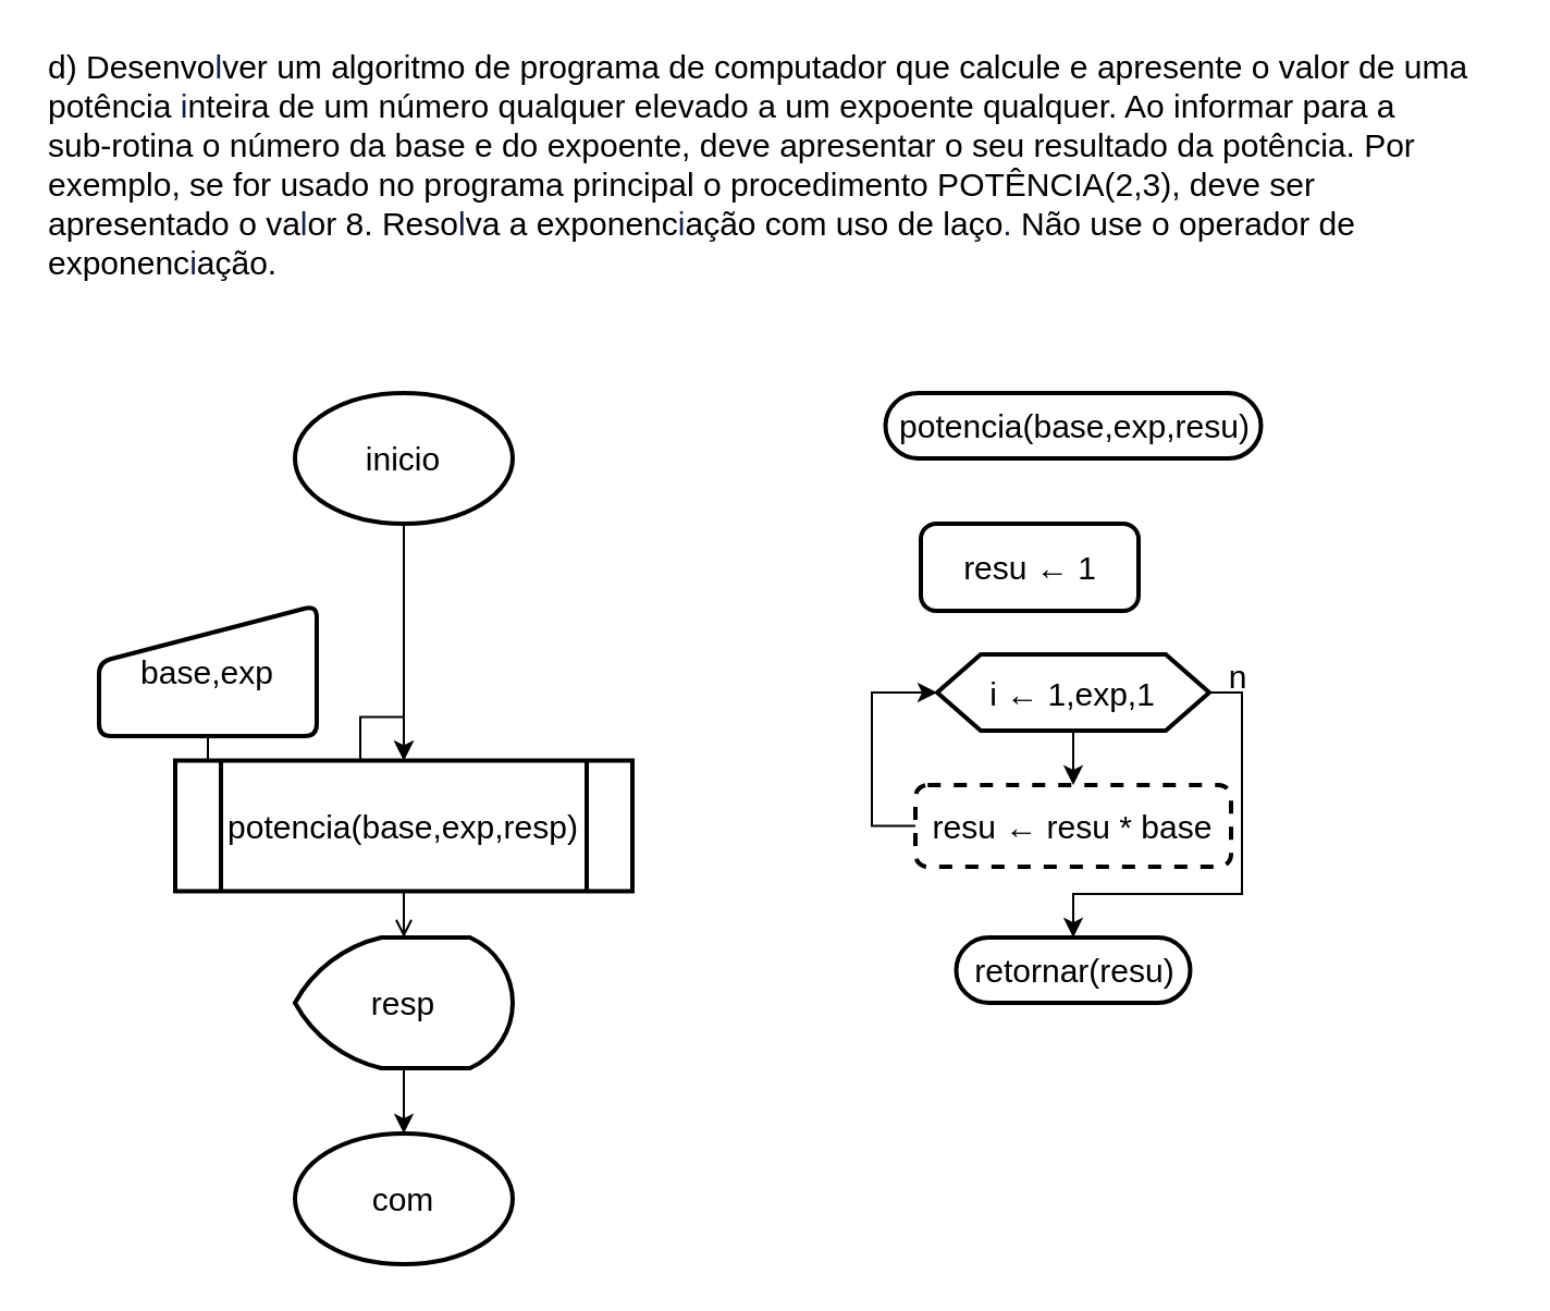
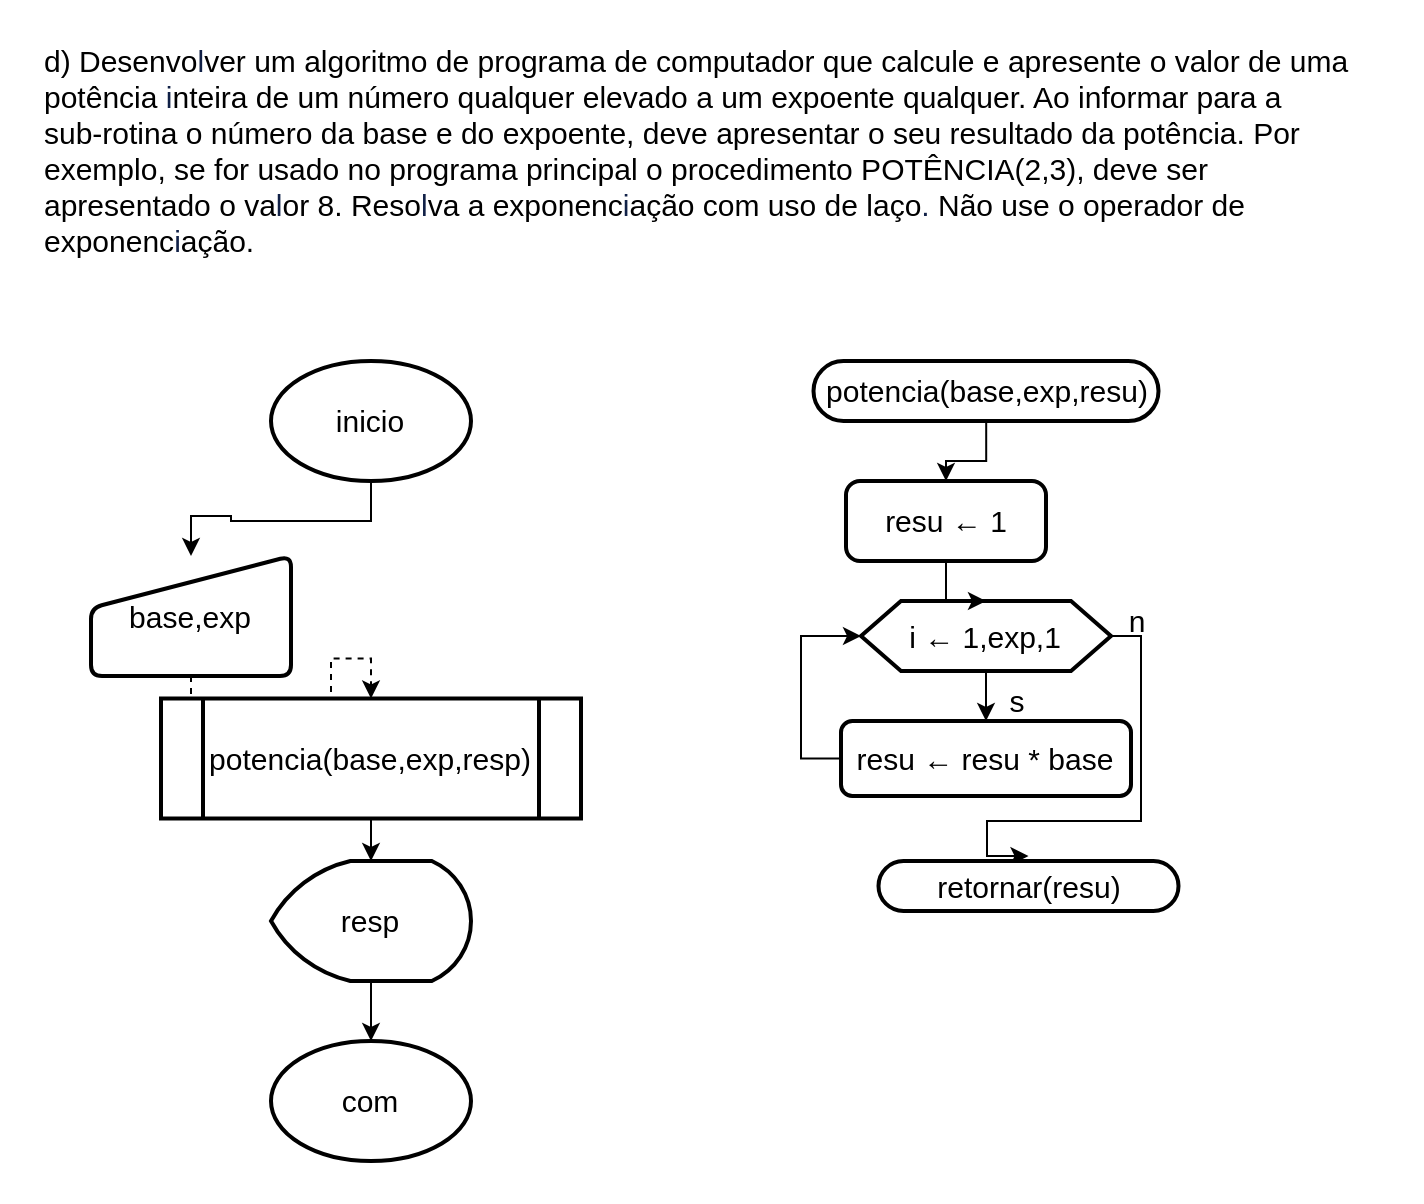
  <mxCell id="0" />
  <mxCell id="1" parent="0" />
  <mxCell id="2" value="&lt;span class=&quot;fontstyle0&quot; style=&quot;font-size: 15px;&quot;&gt;d) Desenvo&lt;/span&gt;&lt;span style=&quot;color: rgb(16, 32, 70); font-size: 15px;&quot; class=&quot;fontstyle0&quot;&gt;l&lt;/span&gt;&lt;span class=&quot;fontstyle0&quot; style=&quot;font-size: 15px;&quot;&gt;ver um algoritmo de programa de computador que calcule e apresente o valor de uma&lt;br style=&quot;font-size: 15px;&quot;&gt;potência &lt;/span&gt;&lt;span style=&quot;color: rgb(16, 32, 70); font-size: 15px;&quot; class=&quot;fontstyle0&quot;&gt;i&lt;/span&gt;&lt;span class=&quot;fontstyle0&quot; style=&quot;font-size: 15px;&quot;&gt;nteira de um número qualquer elevado a um expoente qualquer. Ao informar para a&lt;br style=&quot;font-size: 15px;&quot;&gt;sub-rotina o número da base e do expoente, deve apresentar o seu resultado da potência. Por&lt;br style=&quot;font-size: 15px;&quot;&gt;&lt;/span&gt; &lt;span class=&quot;fontstyle0&quot; style=&quot;font-size: 15px;&quot;&gt;exemplo, se for usado no programa principal o procedimento POTÊNCIA(2,3), deve ser&lt;br style=&quot;font-size: 15px;&quot;&gt;apresentado o va&lt;/span&gt;&lt;span style=&quot;color: rgb(17, 33, 71); font-size: 15px;&quot; class=&quot;fontstyle0&quot;&gt;l&lt;/span&gt;&lt;span class=&quot;fontstyle0&quot; style=&quot;font-size: 15px;&quot;&gt;or 8. Reso&lt;/span&gt;&lt;span style=&quot;color: rgb(17, 33, 71); font-size: 15px;&quot; class=&quot;fontstyle0&quot;&gt;l&lt;/span&gt;&lt;span class=&quot;fontstyle0&quot; style=&quot;font-size: 15px;&quot;&gt;va a exponenc&lt;/span&gt;&lt;span style=&quot;color: rgb(17, 33, 71); font-size: 15px;&quot; class=&quot;fontstyle0&quot;&gt;i&lt;/span&gt;&lt;span class=&quot;fontstyle0&quot; style=&quot;font-size: 15px;&quot;&gt;ação com uso de laço&lt;/span&gt;&lt;span style=&quot;color: rgb(17, 33, 71); font-size: 15px;&quot; class=&quot;fontstyle0&quot;&gt;. &lt;/span&gt;&lt;span class=&quot;fontstyle0&quot; style=&quot;font-size: 15px;&quot;&gt;Não use o operador de&lt;br style=&quot;font-size: 15px;&quot;&gt;exponenc&lt;/span&gt;&lt;span style=&quot;color: rgb(17, 33, 71); font-size: 15px;&quot; class=&quot;fontstyle0&quot;&gt;i&lt;/span&gt;&lt;span class=&quot;fontstyle0&quot; style=&quot;font-size: 15px;&quot;&gt;ação.&lt;/span&gt; &lt;br style=&quot;font-size: 15px;&quot;&gt;" style="text;html=1;align=left;verticalAlign=middle;resizable=0;points=[];autosize=1;strokeColor=none;fillColor=none;fontSize=15;" parent="1" vertex="1"><mxGeometry width="670" height="110" as="geometry" x="20" y="20" /></mxCell>
+ <mxCell id="3" value="" style="edgeStyle=orthogonalEdgeStyle;rounded=0;orthogonalLoop=1;jettySize=auto;html=1;fontSize=15;" parent="1" source="4" target="9" edge="1"><mxGeometry relative="1" as="geometry" /></mxCell>
  <mxCell id="4" value="potencia(base,exp,resu)" style="html=1;dashed=0;whitespace=wrap;shape=mxgraph.dfd.start;fontSize=15;strokeWidth=2;" parent="1" vertex="1"><mxGeometry x="406.25" y="180" width="172.5" height="30" as="geometry" /></mxCell>
  <mxCell id="5" value="" style="edgeStyle=orthogonalEdgeStyle;rounded=0;orthogonalLoop=1;jettySize=auto;html=1;fontSize=15;" parent="1" source="7" target="11" edge="1"><mxGeometry relative="1" as="geometry" /></mxCell>
  <mxCell id="6" style="edgeStyle=orthogonalEdgeStyle;rounded=0;orthogonalLoop=1;jettySize=auto;html=1;exitX=1;exitY=0.5;exitDx=0;exitDy=0;entryX=0.5;entryY=0.5;entryDx=0;entryDy=-15;entryPerimeter=0;" edge="1" parent="1" source="7" target="16"><mxGeometry relative="1" as="geometry"><Array as="points"><mxPoint x="570" y="318" /><mxPoint x="570" y="410" /><mxPoint x="493" y="410" /></Array></mxGeometry></mxCell>
  <mxCell id="7" value="i ← 1,exp,1" style="shape=hexagon;perimeter=hexagonPerimeter2;whiteSpace=wrap;html=1;fixedSize=1;fontSize=15;dashed=0;strokeWidth=2;" parent="1" vertex="1"><mxGeometry x="430" y="300" width="125" height="35" as="geometry" /></mxCell>
+ <mxCell id="8" value="" style="edgeStyle=orthogonalEdgeStyle;rounded=0;orthogonalLoop=1;jettySize=auto;html=1;fontSize=15;" parent="1" source="9" target="7" edge="1"><mxGeometry relative="1" as="geometry" /></mxCell>
  <mxCell id="9" value="resu ← 1" style="rounded=1;whiteSpace=wrap;html=1;absoluteArcSize=1;arcSize=14;strokeWidth=2;fontSize=15;" parent="1" vertex="1"><mxGeometry x="422.5" y="240" width="100" height="40" as="geometry" /></mxCell>
  <mxCell id="10" style="edgeStyle=orthogonalEdgeStyle;rounded=0;orthogonalLoop=1;jettySize=auto;html=1;exitX=0;exitY=0.5;exitDx=0;exitDy=0;entryX=0;entryY=0.5;entryDx=0;entryDy=0;fontSize=15;" parent="1" source="11" target="7" edge="1"><mxGeometry relative="1" as="geometry" /></mxCell>
- <mxCell id="11" value="resu ← resu * base" style="rounded=1;whiteSpace=wrap;html=1;fontSize=15;dashed=1;strokeWidth=2;" parent="1" vertex="1"><mxGeometry x="420" y="360" width="145" height="37.5" as="geometry" /></mxCell>
+ <mxCell id="11" value="resu ← resu * base" style="rounded=1;whiteSpace=wrap;html=1;fontSize=15;dashed=0;strokeWidth=2;" parent="1" vertex="1"><mxGeometry x="420" y="360" width="145" height="37.5" as="geometry" /></mxCell>
+ <mxCell id="12" value="s" style="text;html=1;align=center;verticalAlign=middle;resizable=0;points=[];autosize=1;strokeColor=none;fillColor=none;fontSize=15;" parent="1" vertex="1"><mxGeometry x="497.5" y="340" width="20" height="20" as="geometry" /></mxCell>
  <mxCell id="13" value="" style="edgeStyle=orthogonalEdgeStyle;rounded=0;orthogonalLoop=1;jettySize=auto;html=1;" edge="1" parent="1" source="14" target="23"><mxGeometry relative="1" as="geometry" /></mxCell>
  <mxCell id="14" value="resp" style="strokeWidth=2;html=1;shape=mxgraph.flowchart.display;whiteSpace=wrap;fontSize=15;" parent="1" vertex="1"><mxGeometry x="135" y="430" width="100" height="60" as="geometry" /></mxCell>
  <mxCell id="15" value="n" style="text;html=1;align=center;verticalAlign=middle;resizable=0;points=[];autosize=1;strokeColor=none;fillColor=none;fontSize=15;" parent="1" vertex="1"><mxGeometry x="557.5" y="300" width="20" height="20" as="geometry" /></mxCell>
- <mxCell id="16" value="retornar(resu)" style="html=1;dashed=0;whitespace=wrap;shape=mxgraph.dfd.start;fontSize=15;strokeWidth=2;" parent="1" vertex="1"><mxGeometry x="438.75" y="430" width="107.5" height="30" as="geometry" /></mxCell>
- <mxCell id="17" value="" style="edgeStyle=orthogonalEdgeStyle;rounded=0;orthogonalLoop=1;jettySize=auto;html=1;fontSize=15;" parent="1" source="18" target="22" edge="1"><mxGeometry relative="1" as="geometry" /></mxCell>
+ <mxCell id="16" value="retornar(resu)" style="html=1;dashed=0;whitespace=wrap;shape=mxgraph.dfd.start;fontSize=15;strokeWidth=2;" parent="1" vertex="1"><mxGeometry x="438.75" y="430" width="150" height="25" as="geometry" /></mxCell>
+ <mxCell id="17" value="" style="edgeStyle=orthogonalEdgeStyle;rounded=0;orthogonalLoop=1;jettySize=auto;html=1;fontSize=15;" parent="1" source="18" target="20" edge="1"><mxGeometry relative="1" as="geometry" /></mxCell>
  <mxCell id="18" value="inicio" style="strokeWidth=2;html=1;shape=mxgraph.flowchart.start_1;whiteSpace=wrap;fontSize=15;" parent="1" vertex="1"><mxGeometry x="135" y="180" width="100" height="60" as="geometry" /></mxCell>
- <mxCell id="19" value="" style="edgeStyle=orthogonalEdgeStyle;rounded=0;orthogonalLoop=1;jettySize=auto;html=1;fontSize=15;" parent="1" source="20" target="22" edge="1"><mxGeometry relative="1" as="geometry" /></mxCell>
+ <mxCell id="19" value="" style="edgeStyle=orthogonalEdgeStyle;rounded=0;orthogonalLoop=1;jettySize=auto;html=1;fontSize=15;dashed=1;" parent="1" source="20" target="22" edge="1"><mxGeometry relative="1" as="geometry" /></mxCell>
  <mxCell id="20" value="base,exp" style="html=1;strokeWidth=2;shape=manualInput;whiteSpace=wrap;rounded=1;size=26;arcSize=11;fontSize=15;" parent="1" vertex="1"><mxGeometry x="45" y="277.5" width="100" height="60" as="geometry" /></mxCell>
- <mxCell id="21" value="" style="edgeStyle=orthogonalEdgeStyle;rounded=0;orthogonalLoop=1;jettySize=auto;html=1;endArrow=open;" edge="1" parent="1" source="22" target="14"><mxGeometry relative="1" as="geometry" /></mxCell>
+ <mxCell id="21" value="" style="edgeStyle=orthogonalEdgeStyle;rounded=0;orthogonalLoop=1;jettySize=auto;html=1;" edge="1" parent="1" source="22" target="14"><mxGeometry relative="1" as="geometry" /></mxCell>
  <mxCell id="22" value="potencia(base,exp,resp)" style="shape=process;whiteSpace=wrap;html=1;backgroundOutline=1;fontSize=15;strokeWidth=2;rounded=1;arcSize=0;" parent="1" vertex="1"><mxGeometry x="80" y="348.75" width="210" height="60" as="geometry" /></mxCell>
  <mxCell id="23" value="com" style="strokeWidth=2;html=1;shape=mxgraph.flowchart.start_1;whiteSpace=wrap;fontSize=15;" parent="1" vertex="1"><mxGeometry x="135" y="520" width="100" height="60" as="geometry" /></mxCell>
